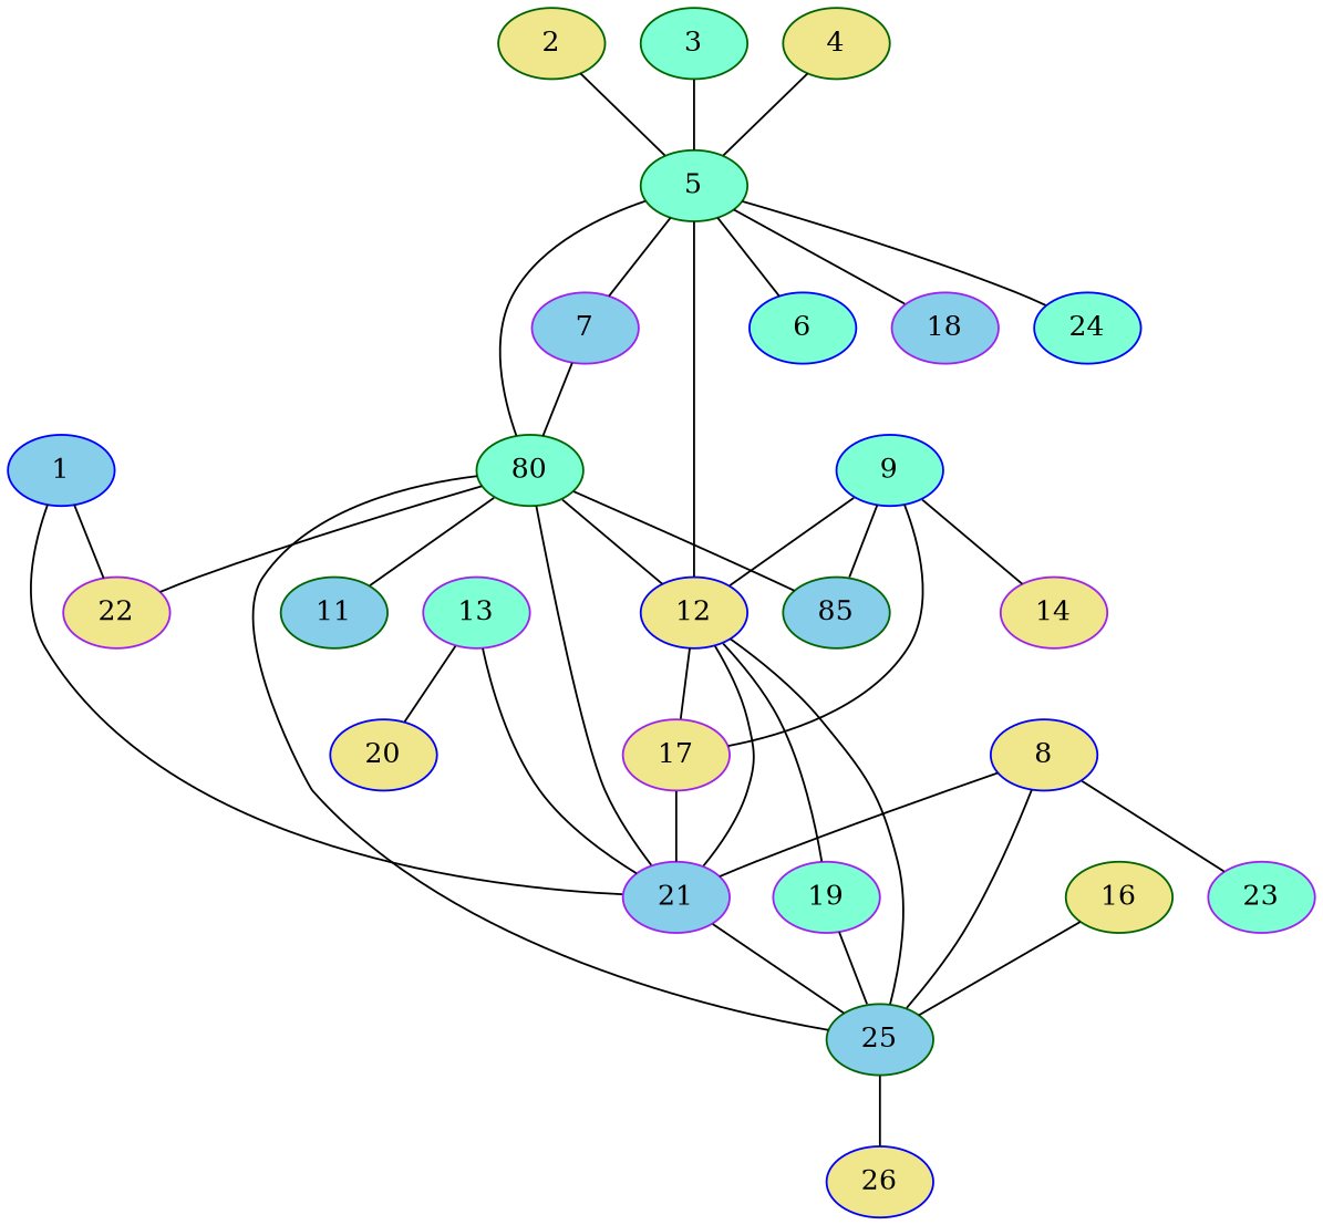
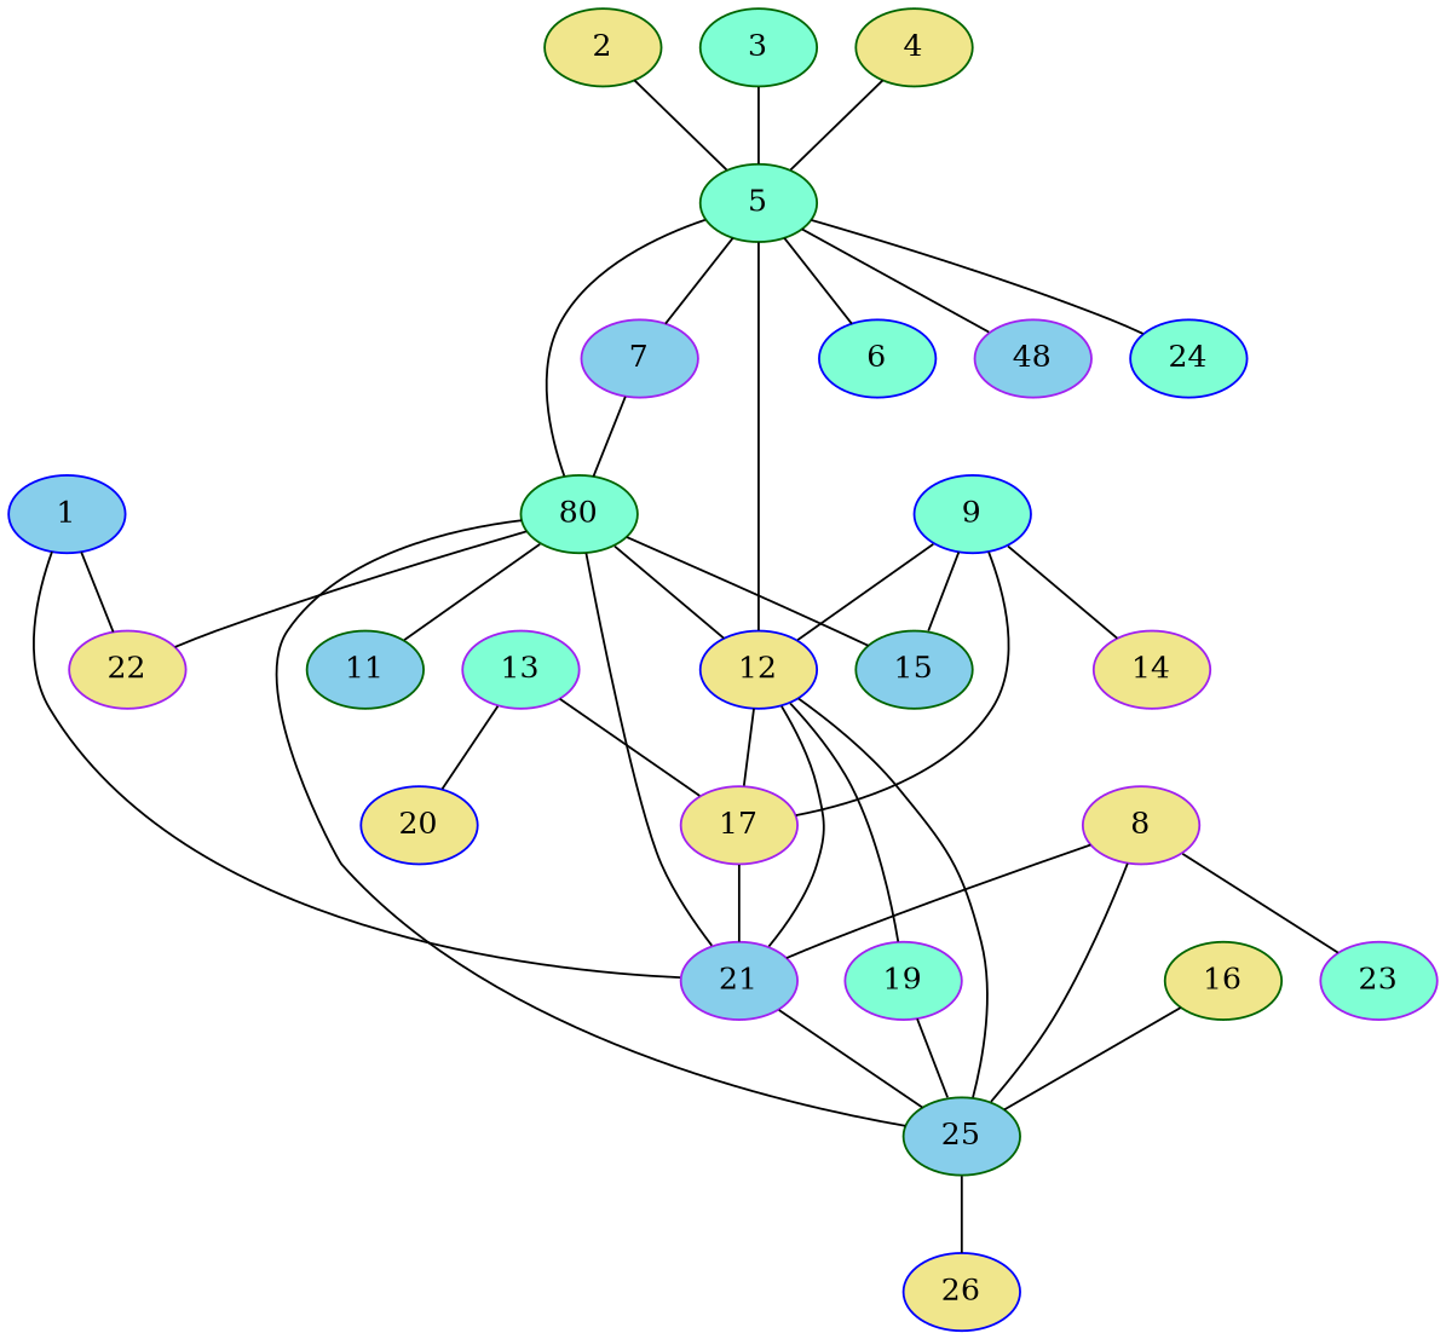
  graph {
    node [color=purple fillcolor=khaki style=filled]
    edge [weight=1.0]
    1 [color=blue fillcolor=skyblue]
    21 [fillcolor=skyblue]
    22
    25 [color=darkgreen fillcolor=skyblue]
    5 [color=darkgreen fillcolor=aquamarine]
    2 [color=darkgreen]
    6 [color=blue fillcolor=aquamarine]
    7 [fillcolor=skyblue]
    n9 [color=darkgreen fillcolor=aquamarine label=80]
    12 [color=blue]
-   18 [fillcolor=skyblue]
+   18 [fillcolor=skyblue label=48]
    24 [color=blue fillcolor=aquamarine]
    3 [color=darkgreen fillcolor=aquamarine]
    4 [color=darkgreen]
-   15 [color=darkgreen fillcolor=skyblue label=85]
+   15 [color=darkgreen fillcolor=skyblue]
    11 [color=darkgreen fillcolor=skyblue]
    17
    19 [fillcolor=aquamarine]
-   8 [color=blue]
+   8
    23 [fillcolor=aquamarine]
    26 [color=blue]
    9 [color=blue fillcolor=aquamarine]
    14
    13 [fillcolor=aquamarine]
    20 [color=blue]
    16 [color=darkgreen]
    1 -- 21
    1 -- 22
    21 -- 25
    25 -- 26
    5 -- 6
    5 -- 7
    5 -- n9
    5 -- 12 [weight=2.0]
    5 -- 18
    5 -- 24
    2 -- 5
    7 -- n9
    n9 -- 21
    n9 -- 22
    n9 -- 25
    n9 -- 12
    n9 -- 15
    n9 -- 11
    12 -- 21
    12 -- 25
    12 -- 17
    12 -- 19
    3 -- 5
    4 -- 5
    17 -- 21
    19 -- 25
    8 -- 21
    8 -- 25
    8 -- 23
    9 -- 12
    9 -- 15
    9 -- 17
    9 -- 14
-   13 -- 21
+   13 -- 17
    13 -- 20
    16 -- 25
  }
